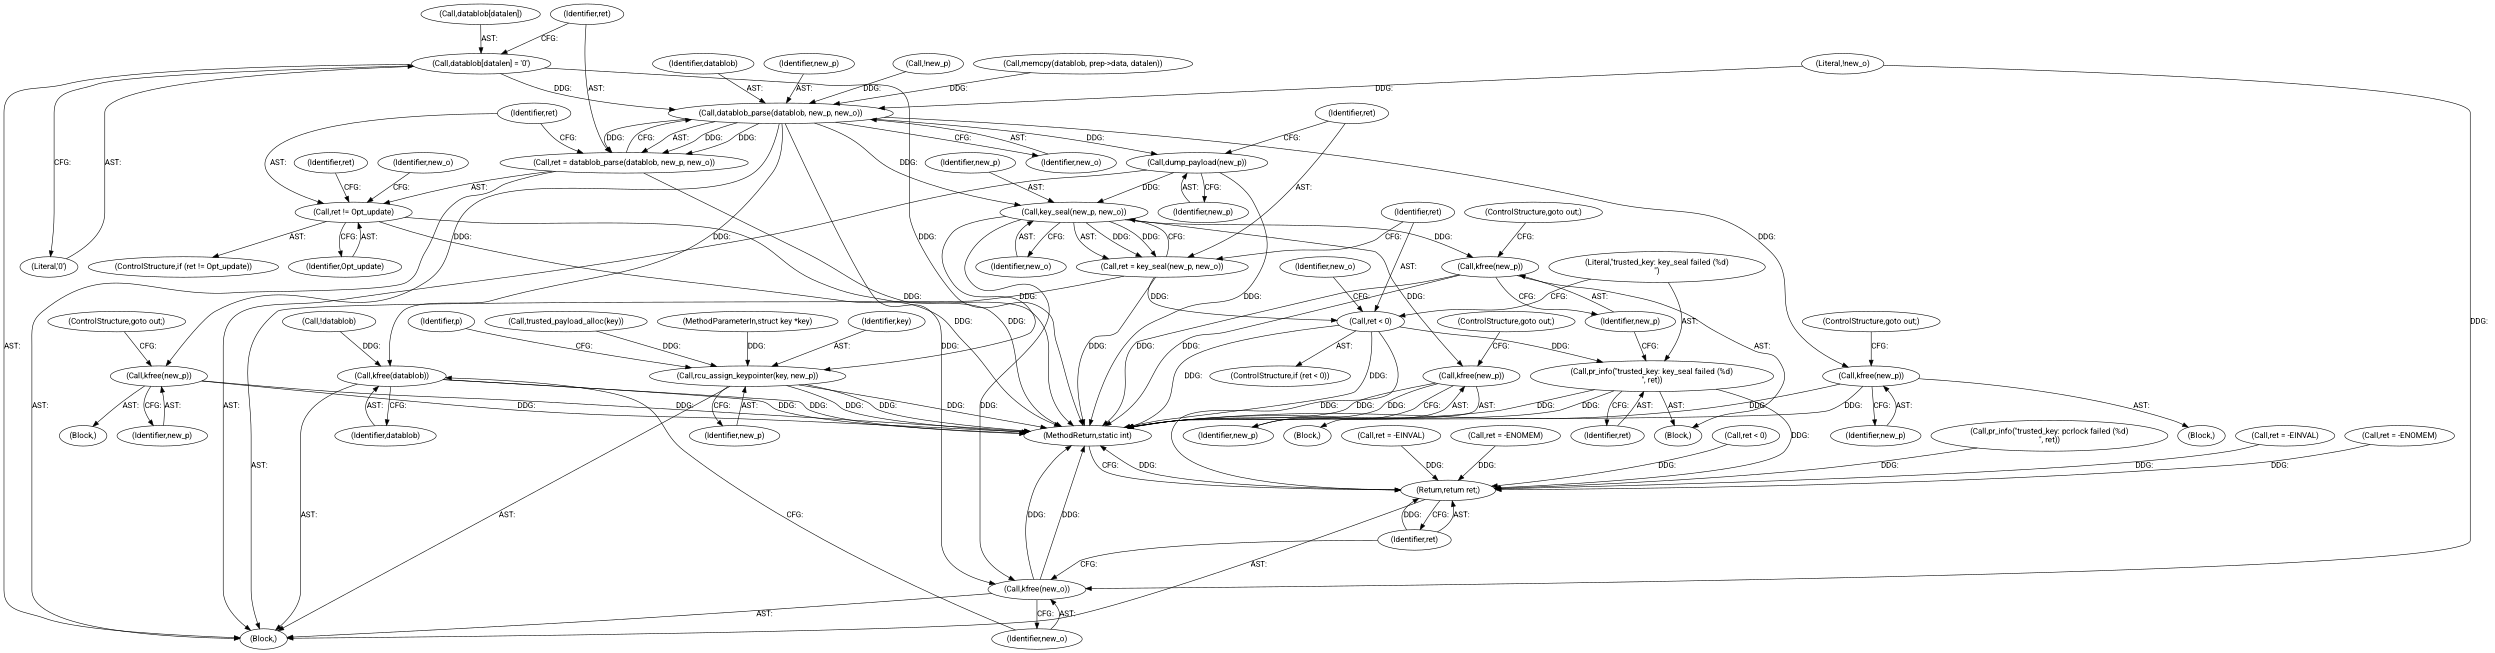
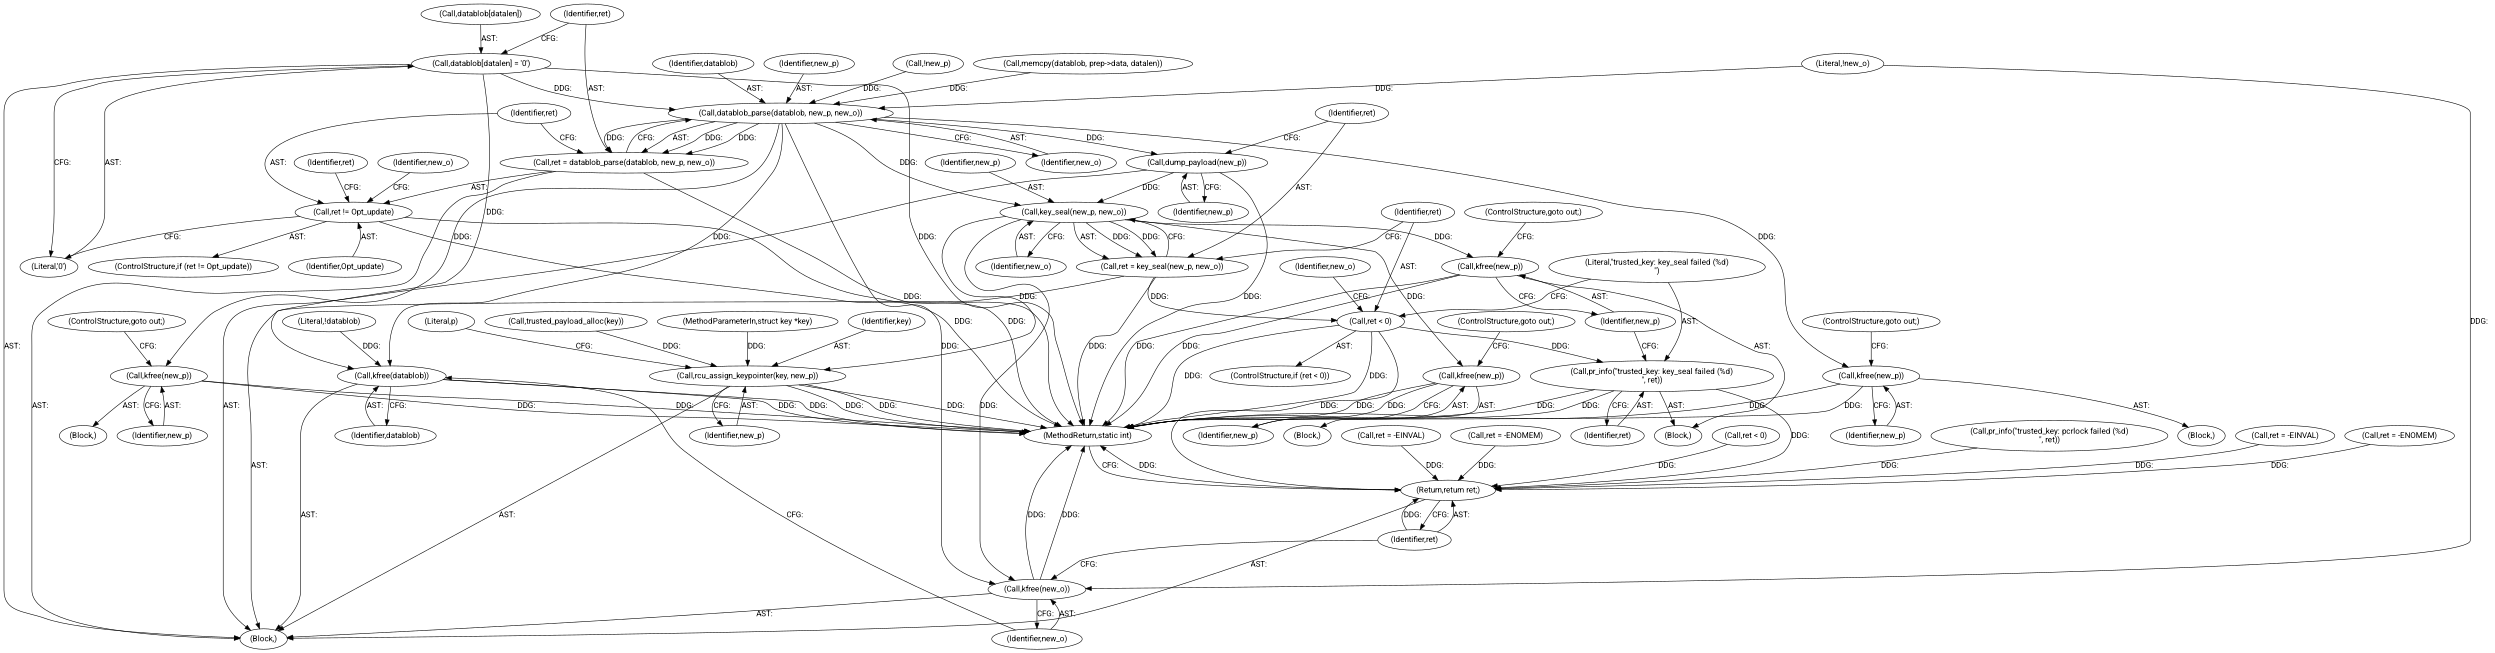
  digraph {
    fontname=Roboto
    node [fontname=Roboto]
    edge [fontname=Roboto]
    n1 [label="(Call,datablob[datalen] = '\0')"]
    n2 [label="(Call,datablob_parse(datablob, new_p, new_o))"]
    n3 [label="(Call,kfree(datablob))"]
    n4 [label="(MethodReturn,static int)"]
    n5 [label="(Literal,'\0')"]
    n6 [label="(Block,)"]
    n7 [label="(Call,ret = datablob_parse(datablob, new_p, new_o))"]
    n8 [label="(Call,kfree(new_p))"]
    n9 [label="(Call,kfree(new_p))"]
    n10 [label="(Call,dump_payload(new_p))"]
    n11 [label="(Call,key_seal(new_p, new_o))"]
    n12 [label="(Call,kfree(new_o))"]
    n13 [label="(Identifier,new_o)"]
    n14 [label="(Identifier,datablob)"]
    n15 [label="(Return,return ret;)"]
    n16 [label="(Call,ret != Opt_update)"]
    n17 [label="(Identifier,new_p)"]
    n18 [label="(Block,)"]
    n19 [label="(Block,)"]
    n20 [label="(Identifier,new_p)"]
    n21 [label="(Identifier,new_p)"]
    n22 [label="(Call,ret = key_seal(new_p, new_o))"]
    n23 [label="(Call,kfree(new_p))"]
    n24 [label="(Call,kfree(new_p))"]
    n25 [label="(Call,rcu_assign_keypointer(key, new_p))"]
    n26 [label="(Identifier,new_o)"]
    n27 [label="(Identifier,new_o)"]
    n28 [label="(ControlStructure,if (ret != Opt_update))"]
    n29 [label="(Identifier,Opt_update)"]
    n30 [label="(Call,ret < 0)"]
    n31 [label="(Block,)"]
    n32 [label="(Identifier,new_p)"]
    n33 [label="(Block,)"]
    n34 [label="(Identifier,new_p)"]
    n35 [label="(Identifier,new_p)"]
    n36 [label="(Call,pr_info(\"trusted_key: key_seal failed (%d)\n\", ret))"]
    n37 [label="(ControlStructure,if (ret < 0))"]
    n38 [label="(Identifier,ret)"]
    n39 [label="(Identifier,ret)"]
    n40 [label="(ControlStructure,goto out;)"]
    n41 [label="(Identifier,ret)"]
    n42 [label="(Identifier,ret)"]
    n43 [label="(Literal,\"trusted_key: key_seal failed (%d)\n\")"]
    n44 [label="(ControlStructure,goto out;)"]
    n45 [label="(Identifier,ret)"]
    n46 [label="(Literal,!new_o)"]
-   n47 [label="(Call,!datablob)"]
+   n47 [label="(Literal,!datablob)"]
    n48 [label="(Call,ret = -EINVAL)"]
    n49 [label="(Call,ret = -ENOMEM)"]
    n50 [label="(Identifier,new_p)"]
    n51 [label="(Call,ret < 0)"]
    n52 [label="(MethodParameterIn,struct key *key)"]
    n53 [label="(Call,pr_info(\"trusted_key: pcrlock failed (%d)\n\", ret))"]
    n54 [label="(Call,ret = -ENOMEM)"]
    n55 [label="(Identifier,new_o)"]
    n56 [label="(Identifier,ret)"]
    n57 [label="(Identifier,key)"]
-   n58 [label="(Identifier,p)"]
+   n58 [label="(Literal,p)"]
    n59 [label="(Call,memcpy(datablob, prep->data, datalen))"]
    n60 [label="(ControlStructure,goto out;)"]
    n61 [label="(ControlStructure,goto out;)"]
    n62 [label="(Call,ret = -EINVAL)"]
    n63 [label="(Identifier,datablob)"]
    n64 [label="(Identifier,new_p)"]
    n65 [label="(Identifier,ret)"]
    n66 [label="(Identifier,new_o)"]
    n67 [label="(Call,!new_p)"]
    n68 [label="(Call,datablob[datalen])"]
    n69 [label="(Call,trusted_payload_alloc(key))"]
    n1 -> n2 [label="DDG: "]
+   n1 -> n3 [label="DDG: "]
    n1 -> n4 [label="DDG: "]
    n1 -> n5 [label="CFG: "]
    n1 -> n6 [label="AST: "]
    n2 -> n3 [label="DDG: "]
    n2 -> n7 [label="AST: "]
    n2 -> n7 [label="DDG: "]
    n2 -> n7 [label="DDG: "]
    n2 -> n7 [label="DDG: "]
    n2 -> n8 [label="DDG: "]
    n2 -> n9 [label="DDG: "]
    n2 -> n10 [label="DDG: "]
    n2 -> n11 [label="DDG: "]
    n2 -> n12 [label="DDG: "]
    n2 -> n13 [label="CFG: "]
    n3 -> n4 [label="DDG: "]
    n3 -> n4 [label="DDG: "]
    n3 -> n6 [label="AST: "]
    n3 -> n14 [label="CFG: "]
    n4 -> n15 [label="CFG: "]
    n5 -> n1 [label="AST: "]
    n7 -> n2 [label="CFG: "]
    n7 -> n4 [label="DDG: "]
    n7 -> n6 [label="AST: "]
    n7 -> n16 [label="AST: "]
    n8 -> n4 [label="DDG: "]
    n8 -> n4 [label="DDG: "]
    n8 -> n17 [label="CFG: "]
    n8 -> n18 [label="AST: "]
    n9 -> n4 [label="DDG: "]
    n9 -> n4 [label="DDG: "]
    n9 -> n19 [label="AST: "]
    n9 -> n20 [label="CFG: "]
    n10 -> n4 [label="DDG: "]
    n10 -> n6 [label="AST: "]
    n10 -> n11 [label="DDG: "]
    n10 -> n21 [label="CFG: "]
    n11 -> n12 [label="DDG: "]
    n11 -> n22 [label="AST: "]
    n11 -> n22 [label="DDG: "]
    n11 -> n22 [label="DDG: "]
    n11 -> n23 [label="DDG: "]
    n11 -> n24 [label="DDG: "]
    n11 -> n25 [label="DDG: "]
    n11 -> n26 [label="CFG: "]
    n12 -> n4 [label="DDG: "]
    n12 -> n4 [label="DDG: "]
    n12 -> n6 [label="AST: "]
    n12 -> n27 [label="CFG: "]
    n13 -> n2 [label="AST: "]
    n14 -> n3 [label="AST: "]
    n15 -> n4 [label="DDG: "]
    n15 -> n6 [label="AST: "]
    n15 -> n39 [label="CFG: "]
    n16 -> n4 [label="DDG: "]
    n16 -> n4 [label="DDG: "]
    n16 -> n28 [label="AST: "]
-   n16 -> n29 [label="CFG: "]
+   n16 -> n5 [label="CFG: "]
    n17 -> n8 [label="AST: "]
    n20 -> n9 [label="AST: "]
    n21 -> n10 [label="AST: "]
    n22 -> n4 [label="DDG: "]
    n22 -> n6 [label="AST: "]
    n22 -> n11 [label="CFG: "]
    n22 -> n30 [label="DDG: "]
    n23 -> n4 [label="DDG: "]
    n23 -> n4 [label="DDG: "]
    n23 -> n31 [label="AST: "]
    n23 -> n32 [label="CFG: "]
    n24 -> n4 [label="DDG: "]
    n24 -> n4 [label="DDG: "]
    n24 -> n33 [label="AST: "]
    n24 -> n34 [label="CFG: "]
    n25 -> n4 [label="DDG: "]
    n25 -> n4 [label="DDG: "]
    n25 -> n4 [label="DDG: "]
    n25 -> n6 [label="AST: "]
    n25 -> n35 [label="CFG: "]
    n26 -> n11 [label="AST: "]
    n27 -> n3 [label="CFG: "]
    n27 -> n12 [label="AST: "]
    n29 -> n16 [label="AST: "]
    n30 -> n4 [label="DDG: "]
    n30 -> n4 [label="DDG: "]
    n30 -> n15 [label="DDG: "]
    n30 -> n36 [label="DDG: "]
    n30 -> n37 [label="AST: "]
    n32 -> n23 [label="AST: "]
    n32 -> n36 [label="CFG: "]
    n34 -> n24 [label="AST: "]
    n35 -> n25 [label="AST: "]
    n36 -> n4 [label="DDG: "]
    n36 -> n4 [label="DDG: "]
    n36 -> n15 [label="DDG: "]
    n36 -> n31 [label="AST: "]
    n36 -> n38 [label="CFG: "]
    n38 -> n36 [label="AST: "]
    n39 -> n12 [label="CFG: "]
    n39 -> n15 [label="AST: "]
    n39 -> n15 [label="DDG: "]
    n40 -> n8 [label="CFG: "]
    n41 -> n22 [label="CFG: "]
    n41 -> n30 [label="AST: "]
    n42 -> n16 [label="CFG: "]
    n43 -> n30 [label="CFG: "]
    n43 -> n36 [label="AST: "]
    n44 -> n24 [label="CFG: "]
    n45 -> n1 [label="CFG: "]
    n45 -> n7 [label="AST: "]
    n46 -> n2 [label="DDG: "]
    n46 -> n12 [label="DDG: "]
    n47 -> n3 [label="DDG: "]
    n48 -> n15 [label="DDG: "]
    n49 -> n15 [label="DDG: "]
    n50 -> n11 [label="AST: "]
    n51 -> n15 [label="DDG: "]
    n52 -> n25 [label="DDG: "]
    n53 -> n15 [label="DDG: "]
    n54 -> n15 [label="DDG: "]
    n55 -> n16 [label="CFG: "]
    n56 -> n7 [label="CFG: "]
    n56 -> n16 [label="AST: "]
    n57 -> n25 [label="AST: "]
    n58 -> n25 [label="CFG: "]
    n59 -> n2 [label="DDG: "]
    n60 -> n23 [label="CFG: "]
    n61 -> n9 [label="CFG: "]
    n62 -> n15 [label="DDG: "]
    n63 -> n2 [label="AST: "]
    n64 -> n2 [label="AST: "]
    n65 -> n10 [label="CFG: "]
    n65 -> n22 [label="AST: "]
    n66 -> n30 [label="CFG: "]
    n67 -> n2 [label="DDG: "]
    n68 -> n1 [label="AST: "]
    n69 -> n25 [label="DDG: "]
  }
